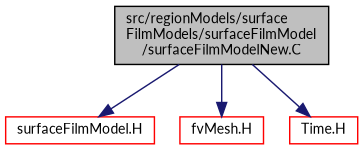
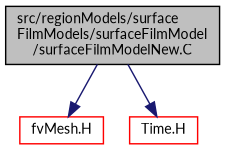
  digraph {
    fontname=Lato
    node [color=red fontname=Lato fontsize=10 shape=record]
    edge [color=midnightblue fontname=Lato fontsize=10 labelfontname=Helvetica labelfontsize=10 style=solid]
    n1 [color=black fillcolor=grey75 fontcolor=black height=0.2 label="src/regionModels/surface\lFilmModels/surfaceFilmModel\l/surfaceFilmModelNew.C" style=filled width=0.4]
-   n2 [height=0.2 label="surfaceFilmModel.H" width=0.4]
    n3 [height=0.2 label="fvMesh.H" width=0.4]
    n4 [height=0.2 label="Time.H" width=0.4]
-   n1 -> n2
    n1 -> n3
    n1 -> n4
  }
